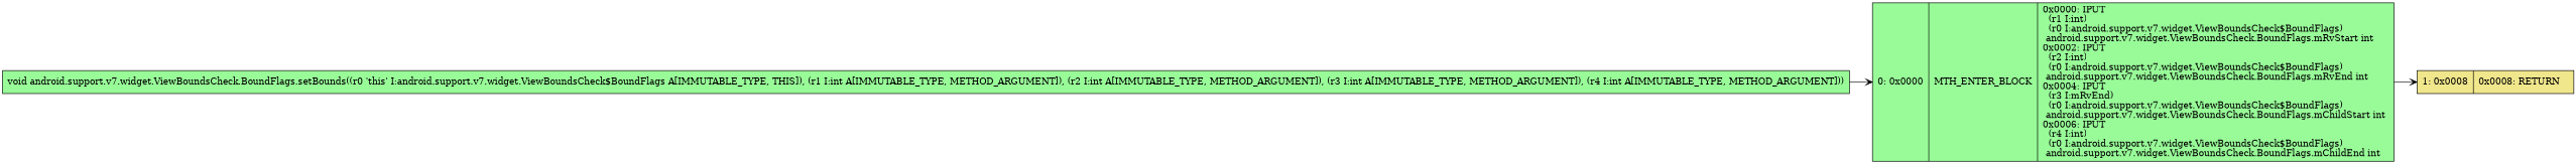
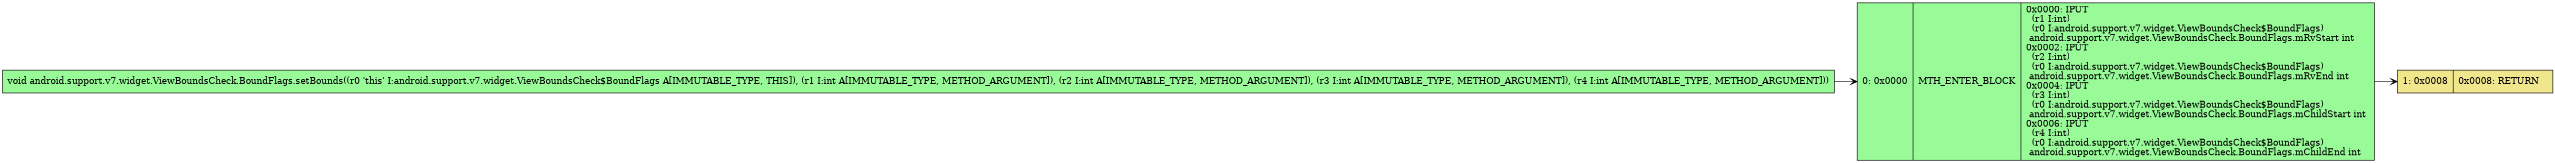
  digraph {
    rankdir=LR
    node [shape=record style=filled fillcolor=palegreen]
    edge [arrowhead=vee]
-   n1 [label="{0\:\ 0x0000|MTH_ENTER_BLOCK\l|0x0000: IPUT  \l  (r1 I:int)\l  (r0 I:android.support.v7.widget.ViewBoundsCheck$BoundFlags)\l android.support.v7.widget.ViewBoundsCheck.BoundFlags.mRvStart int \l0x0002: IPUT  \l  (r2 I:int)\l  (r0 I:android.support.v7.widget.ViewBoundsCheck$BoundFlags)\l android.support.v7.widget.ViewBoundsCheck.BoundFlags.mRvEnd int \l0x0004: IPUT  \l  (r3 I:mRvEnd)\l  (r0 I:android.support.v7.widget.ViewBoundsCheck$BoundFlags)\l android.support.v7.widget.ViewBoundsCheck.BoundFlags.mChildStart int \l0x0006: IPUT  \l  (r4 I:int)\l  (r0 I:android.support.v7.widget.ViewBoundsCheck$BoundFlags)\l android.support.v7.widget.ViewBoundsCheck.BoundFlags.mChildEnd int \l}"]
+   n1 [label="{0\:\ 0x0000|MTH_ENTER_BLOCK\l|0x0000: IPUT  \l  (r1 I:int)\l  (r0 I:android.support.v7.widget.ViewBoundsCheck$BoundFlags)\l android.support.v7.widget.ViewBoundsCheck.BoundFlags.mRvStart int \l0x0002: IPUT  \l  (r2 I:int)\l  (r0 I:android.support.v7.widget.ViewBoundsCheck$BoundFlags)\l android.support.v7.widget.ViewBoundsCheck.BoundFlags.mRvEnd int \l0x0004: IPUT  \l  (r3 I:int)\l  (r0 I:android.support.v7.widget.ViewBoundsCheck$BoundFlags)\l android.support.v7.widget.ViewBoundsCheck.BoundFlags.mChildStart int \l0x0006: IPUT  \l  (r4 I:int)\l  (r0 I:android.support.v7.widget.ViewBoundsCheck$BoundFlags)\l android.support.v7.widget.ViewBoundsCheck.BoundFlags.mChildEnd int \l}"]
    n2 [label="{1\:\ 0x0008|0x0008: RETURN   \l}" fillcolor=khaki]
    n3 [label="{void android.support.v7.widget.ViewBoundsCheck.BoundFlags.setBounds((r0 'this' I:android.support.v7.widget.ViewBoundsCheck$BoundFlags A[IMMUTABLE_TYPE, THIS]), (r1 I:int A[IMMUTABLE_TYPE, METHOD_ARGUMENT]), (r2 I:int A[IMMUTABLE_TYPE, METHOD_ARGUMENT]), (r3 I:int A[IMMUTABLE_TYPE, METHOD_ARGUMENT]), (r4 I:int A[IMMUTABLE_TYPE, METHOD_ARGUMENT])) }"]
    n1 -> n2
    n3 -> n1
  }
